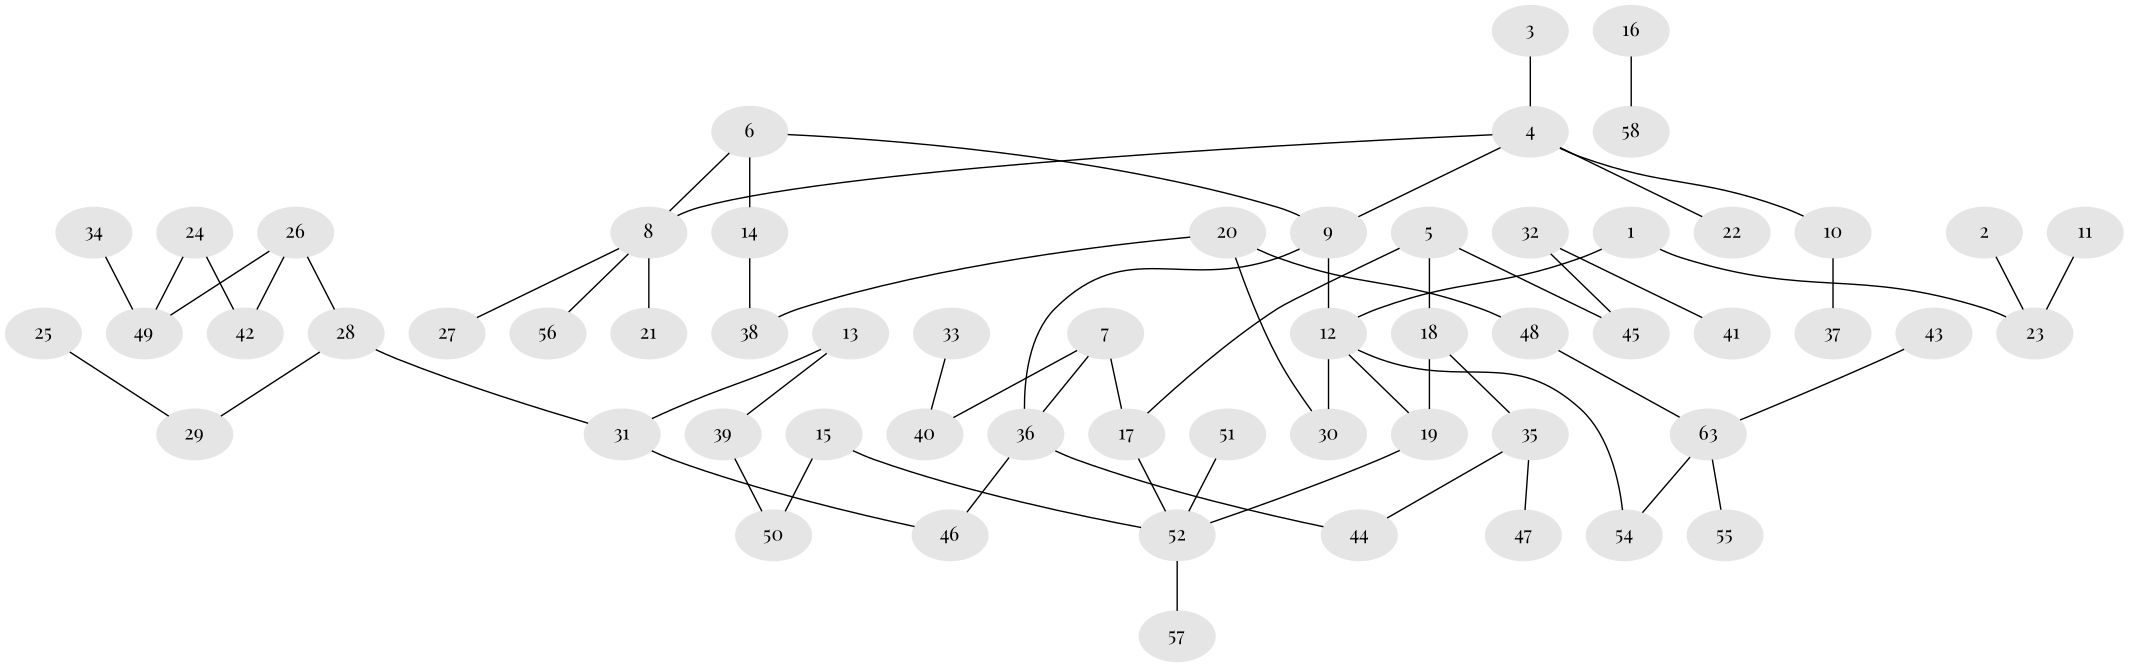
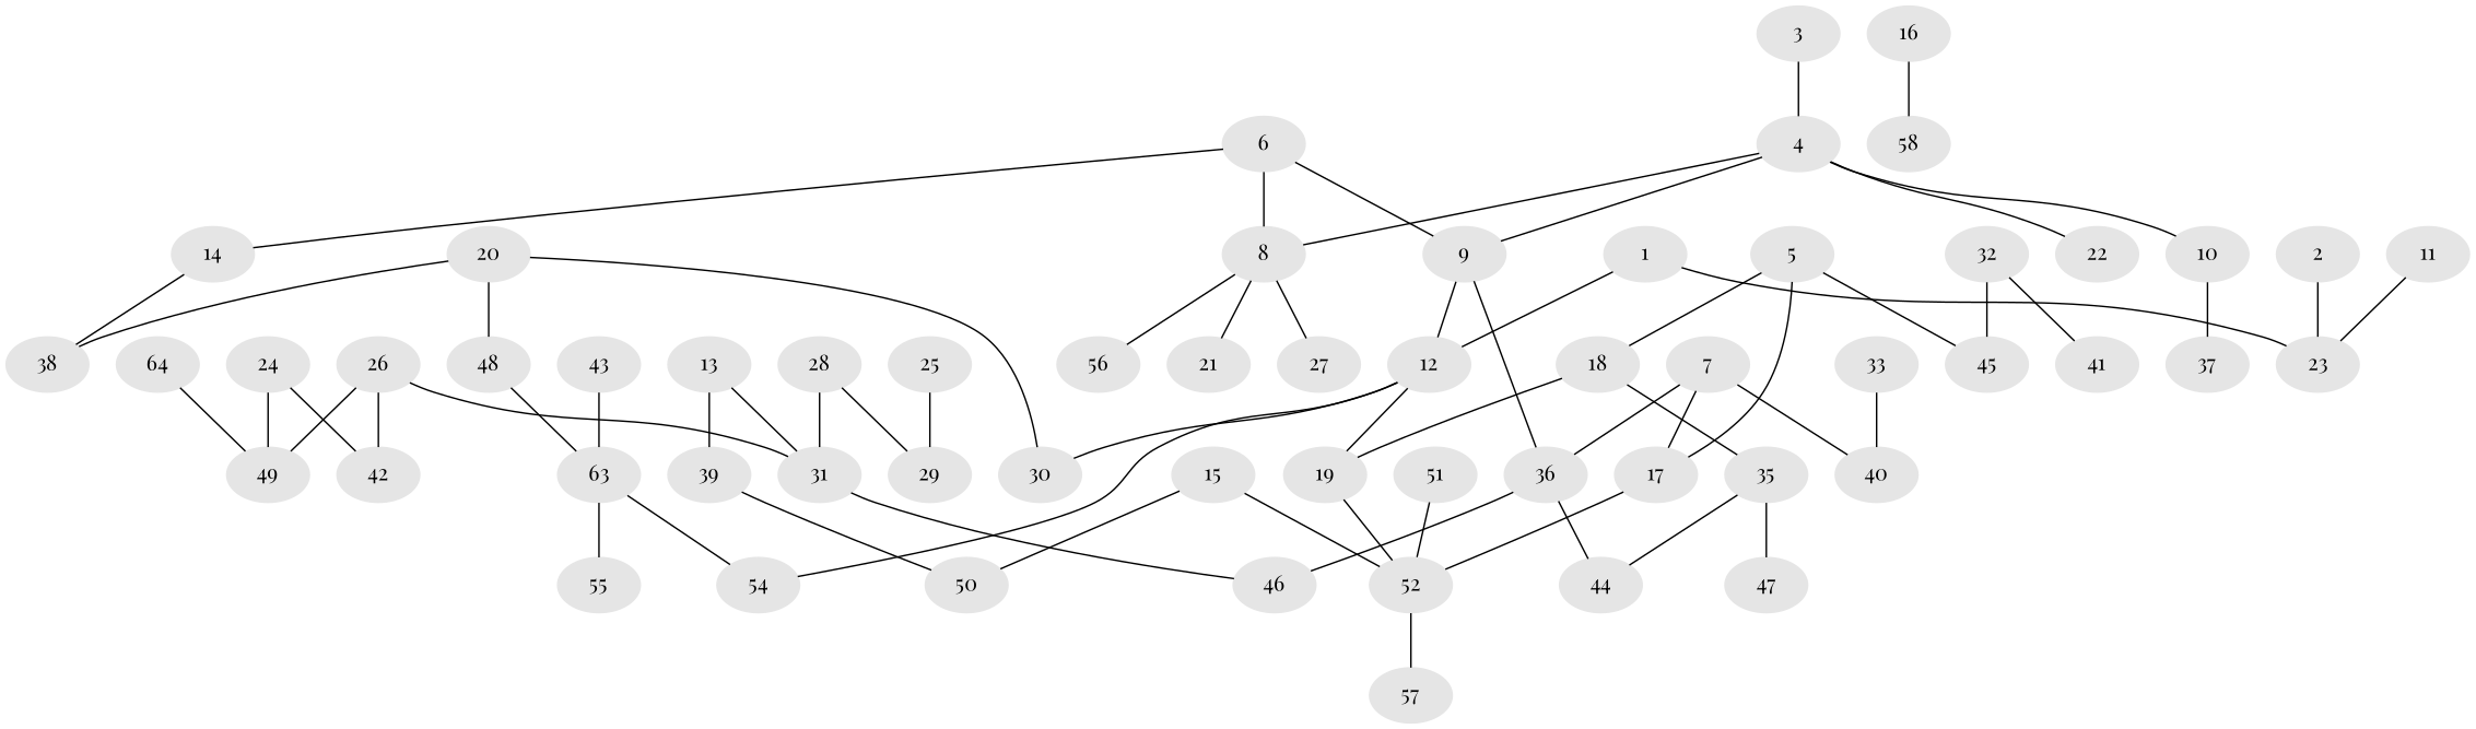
  graph {
    fontname="Playfair Display"
    node [color=gray90 fontname="Playfair Display" style=filled]
    edge [fontname="Playfair Display" weight=1.0]
    1
    12
    23
    19
    30
    54
    2
    3
    4
    8
    9
    10
    22
    21
    27
    56
    36
    37
    5
    17
    18
    45
    52
    35
    6
    14
    38
    7
    40
    44
    46
    11
    13
    31
    39
    16
    58
    50
    15
    57
    47
    20
    48
    n44 [label=63]
    24
    42
    49
    25
    29
    26
-   34
+   34 [label=64]
    28
    32
    41
    33
    43
    55
    51
    1 -- 12
    1 -- 23
    12 -- 19
    12 -- 30
    12 -- 54
    19 -- 52
    2 -- 23
    3 -- 4
    4 -- 8
    4 -- 9
    4 -- 10
    4 -- 22
    8 -- 21
    8 -- 27
    8 -- 56
    9 -- 12
    9 -- 36
    10 -- 37
    36 -- 44
    36 -- 46
    5 -- 17
    5 -- 18
    5 -- 45
    17 -- 52
    18 -- 19
    18 -- 35
    52 -- 57
    35 -- 44
    35 -- 47
    6 -- 8
    6 -- 9
    6 -- 14
    14 -- 38
    7 -- 36
    7 -- 17
    7 -- 40
    11 -- 23
    13 -- 31
    13 -- 39
    31 -- 46
    39 -- 50
    16 -- 58
    15 -- 52
    15 -- 50
    20 -- 30
    20 -- 38
    20 -- 48
    48 -- n44
    n44 -- 54
    n44 -- 55
    24 -- 42
    24 -- 49
    25 -- 29
-   26 -- 28
+   26 -- 31
    26 -- 42
    26 -- 49
    34 -- 49
    28 -- 31
    28 -- 29
    32 -- 45
    32 -- 41
    33 -- 40
    43 -- n44
    51 -- 52
  }
